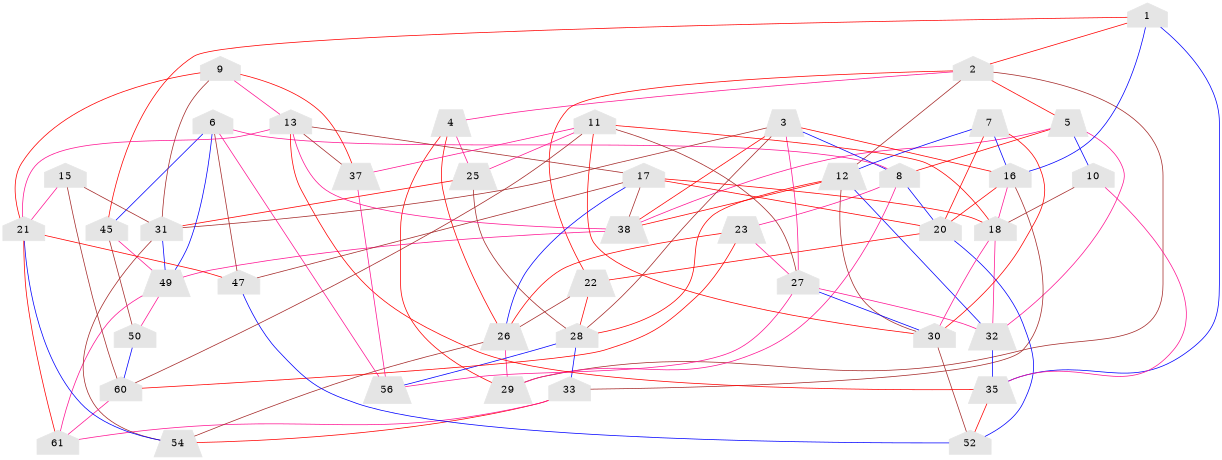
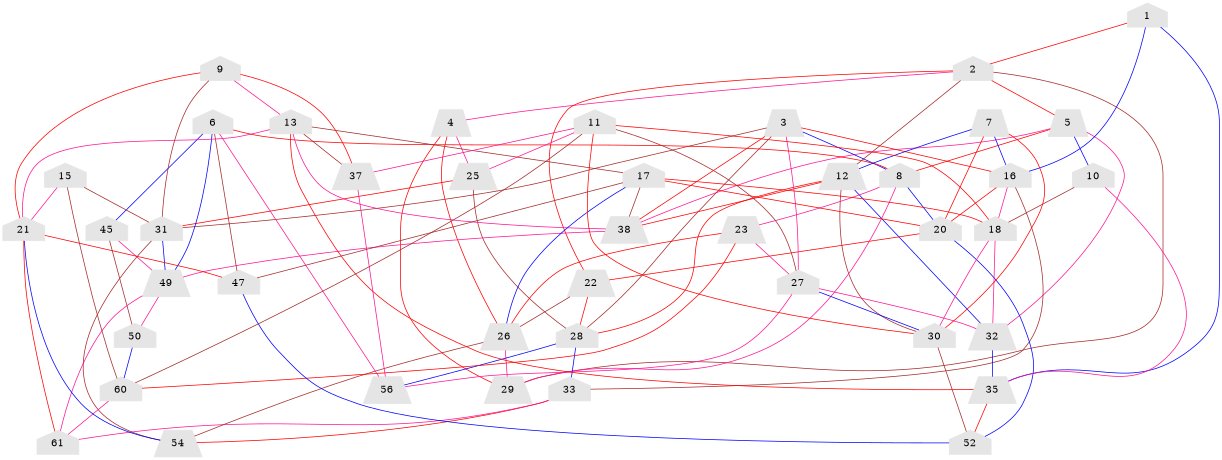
  graph {
    node [color=gray90 shape=house style=filled]
    edge [color=red]
    2 [super="+62"]
    4 [shape=trapezium]
    5 [shape=trapezium super="+51"]
    12 [shape=trapezium super="+40"]
    22 [shape=trapezium]
    29 [shape=trapezium]
    1
    16 [super="+19"]
    35 [shape=trapezium super="+44"]
    45 [super="+64"]
    20 [super="+59"]
    18 [super="+24"]
    33
    52
    49 [shape=trapezium super="+65"]
    50
    25 [shape=trapezium]
    26 [shape=trapezium super="+58"]
    8 [super="+57"]
    38 [shape=trapezium super="+42"]
    10
    32 [shape=trapezium super="+55"]
    28 [super="+48"]
    30 [super="+39"]
    3 [shape=trapezium super="+41"]
    27 [super="+34"]
    31 [super="+36"]
    23 [shape=trapezium]
    56 [shape=trapezium]
    54 [shape=trapezium]
    6 [super="+43"]
    47
    61
    7 [shape=trapezium]
    60 [super="+63"]
    13 [super="+14"]
    21 [super="+66"]
    37 [shape=trapezium]
    17 [super="+53"]
    9
    11 [super="+46"]
    15
    2 -- 4 [color=deeppink]
    2 -- 5
    2 -- 12 [color=brown]
    2 -- 22
    2 -- 29 [color=brown]
    4 -- 29
    4 -- 25 [color=deeppink]
    4 -- 26
    5 -- 8
    5 -- 38 [color=deeppink]
    5 -- 10 [color=blue weight=2]
    5 -- 32 [color=deeppink]
    12 -- 38
    12 -- 32 [color=blue]
    12 -- 28
    12 -- 30 [color=brown]
    22 -- 26 [color=brown]
    22 -- 28
    1 -- 2
    1 -- 16 [color=blue]
    1 -- 35 [color=blue]
-   1 -- 45
    16 -- 20
    16 -- 18 [color=deeppink]
    16 -- 33 [color=brown]
    35 -- 52
    45 -- 49 [color=deeppink]
    45 -- 50 [color=brown weight=2]
    20 -- 22
    20 -- 52 [color=blue]
    18 -- 32 [color=deeppink]
    18 -- 30 [color=deeppink]
    33 -- 54
    33 -- 61 [color=deeppink]
    49 -- 50 [color=deeppink]
    49 -- 61 [color=deeppink]
    50 -- 60 [color=blue]
    25 -- 28 [color=brown]
    25 -- 31
    26 -- 29 [color=deeppink]
    26 -- 54 [color=brown]
    8 -- 29 [color=deeppink]
    8 -- 20 [color=blue]
    8 -- 23 [color=deeppink]
    38 -- 49 [color=deeppink]
    10 -- 35 [color=deeppink]
    10 -- 18 [color=brown]
    32 -- 35 [color=blue weight=2]
    28 -- 33 [color=blue]
    28 -- 56 [color=blue]
    30 -- 52 [color=brown]
    3 -- 16
    3 -- 8 [color=blue]
    3 -- 38
    3 -- 28 [color=brown]
    3 -- 27 [color=deeppink]
    3 -- 31 [color=brown]
    27 -- 32 [color=deeppink]
    27 -- 30 [color=blue]
    27 -- 56 [color=deeppink]
    31 -- 49 [color=blue]
    31 -- 54 [color=brown]
    23 -- 26
    23 -- 27 [color=deeppink]
    23 -- 60
    6 -- 45 [color=blue weight=2]
    6 -- 49 [color=blue]
-   6 -- 8 [color=deeppink]
+   6 -- 8
    6 -- 56 [color=deeppink]
    6 -- 47 [color=brown]
    47 -- 52 [color=blue]
    7 -- 12 [color=blue]
    7 -- 16 [color=blue]
    7 -- 20
    7 -- 30
    60 -- 61 [color=deeppink]
    13 -- 35
    13 -- 38 [color=deeppink]
    13 -- 21 [color=deeppink]
    13 -- 37 [color=brown]
    13 -- 17 [color=brown]
    21 -- 54 [color=blue]
    21 -- 47
    21 -- 61
    37 -- 56 [color=deeppink]
    17 -- 20
    17 -- 18
    17 -- 26 [color=blue]
    17 -- 38 [color=brown]
    17 -- 47 [color=brown]
    9 -- 31 [color=brown]
    9 -- 13 [color=deeppink]
    9 -- 21
    9 -- 37
    11 -- 18
    11 -- 25 [color=deeppink]
    11 -- 30
    11 -- 27 [color=brown]
    11 -- 60 [color=brown]
    11 -- 37 [color=deeppink]
    15 -- 31 [color=brown]
    15 -- 60 [color=brown weight=2]
    15 -- 21 [color=deeppink]
  }
